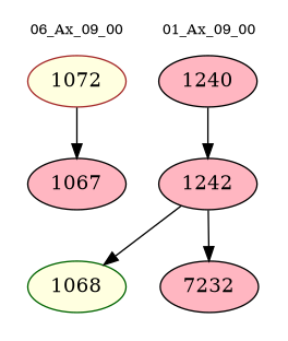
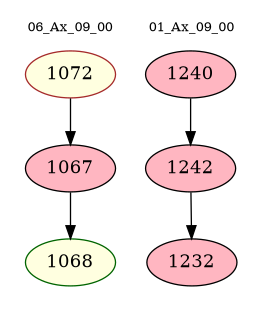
  digraph {
    node [color=black fillcolor=lightpink style=filled]
    edge [color=black]
    n1 [color=brown fillcolor=lightyellow label=1072]
    n2 [label=1067]
    n3 [color=darkgreen fillcolor=lightyellow label=1068]
    n4 [label=1240]
    n5 [label=1242]
-   n6 [label=7232]
+   n6 [label=1232]
    subgraph cluster_1 {
      color=white
      fontsize=10
      label="06_Ax_09_00"
      n1
      n2
      n3
    }
    subgraph cluster_2 {
      color=white
      fontsize=10
      label="01_Ax_09_00"
      n4
      n5
      n6
    }
    n1 -> n2
-   n5 -> n3
+   n2 -> n3
    n4 -> n5
    n5 -> n6
  }
